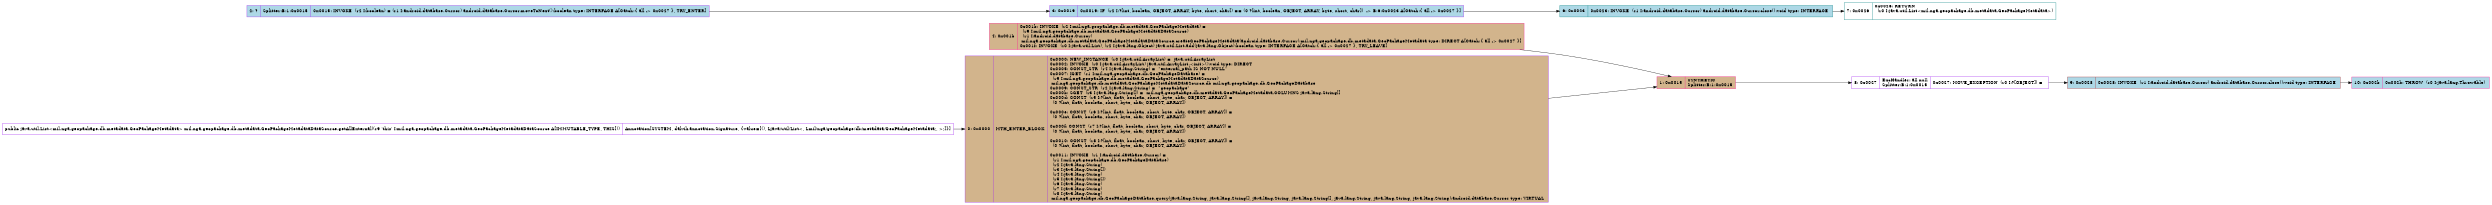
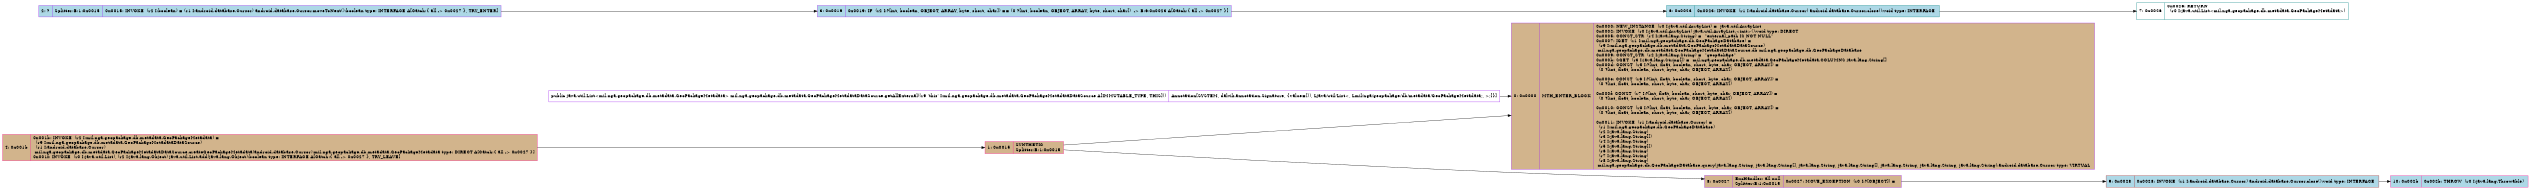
  digraph {
    rankdir=LR
    node [color=purple fillcolor=lightblue shape=record style=filled]
    n1 [fillcolor=tan label="{0\:\ 0x0000|MTH_ENTER_BLOCK\l|0x0000: NEW_INSTANCE  (r0 I:java.util.ArrayList) =  java.util.ArrayList \l0x0002: INVOKE  (r0 I:java.util.ArrayList) java.util.ArrayList.\<init\>():void type: DIRECT \l0x0005: CONST_STR  (r4 I:java.lang.String) =  \"external_path IS NOT NULL\" \l0x0007: IGET  (r1 I:mil.nga.geopackage.db.GeoPackageDatabase) = \l  (r9 I:mil.nga.geopackage.db.metadata.GeoPackageMetadataDataSource)\l mil.nga.geopackage.db.metadata.GeoPackageMetadataDataSource.db mil.nga.geopackage.db.GeoPackageDatabase \l0x0009: CONST_STR  (r2 I:java.lang.String) =  \"geopackage\" \l0x000b: SGET  (r3 I:java.lang.String[]) =  mil.nga.geopackage.db.metadata.GeoPackageMetadata.COLUMNS java.lang.String[] \l0x000d: CONST  (r5 I:?[int, float, boolean, short, byte, char, OBJECT, ARRAY]) = \l  (0 ?[int, float, boolean, short, byte, char, OBJECT, ARRAY])\l \l0x000e: CONST  (r6 I:?[int, float, boolean, short, byte, char, OBJECT, ARRAY]) = \l  (0 ?[int, float, boolean, short, byte, char, OBJECT, ARRAY])\l \l0x000f: CONST  (r7 I:?[int, float, boolean, short, byte, char, OBJECT, ARRAY]) = \l  (0 ?[int, float, boolean, short, byte, char, OBJECT, ARRAY])\l \l0x0010: CONST  (r8 I:?[int, float, boolean, short, byte, char, OBJECT, ARRAY]) = \l  (0 ?[int, float, boolean, short, byte, char, OBJECT, ARRAY])\l \l0x0011: INVOKE  (r1 I:android.database.Cursor) = \l  (r1 I:mil.nga.geopackage.db.GeoPackageDatabase)\l  (r2 I:java.lang.String)\l  (r3 I:java.lang.String[])\l  (r4 I:java.lang.String)\l  (r5 I:java.lang.String[])\l  (r6 I:java.lang.String)\l  (r7 I:java.lang.String)\l  (r8 I:java.lang.String)\l mil.nga.geopackage.db.GeoPackageDatabase.query(java.lang.String, java.lang.String[], java.lang.String, java.lang.String[], java.lang.String, java.lang.String, java.lang.String):android.database.Cursor type: VIRTUAL \l}"]
    n2 [color=deeppink fillcolor=tan label="{1\:\ 0x0015|SYNTHETIC\lSplitter:B:1:0x0015\l}"]
-   n3 [fillcolor=white label="{8\:\ 0x0027|ExcHandler: all null\lSplitter:B:1:0x0015\l|0x0027: MOVE_EXCEPTION  (r0 I:?[OBJECT]) =  \l}"]
+   n3 [fillcolor=tan label="{8\:\ 0x0027|ExcHandler: all null\lSplitter:B:1:0x0015\l|0x0027: MOVE_EXCEPTION  (r0 I:?[OBJECT]) =  \l}"]
    n4 [label="{2\:\ ?|Splitter:B:1:0x0015\l|0x0015: INVOKE  (r2 I:boolean) = (r1 I:android.database.Cursor) android.database.Cursor.moveToNext():boolean type: INTERFACE A[Catch:\{ all \-\> 0x0027 \}, TRY_ENTER]\l}"]
    n5 [label="{3\:\ 0x0019|0x0019: IF  (r2 I:?[int, boolean, OBJECT, ARRAY, byte, short, char]) == (0 ?[int, boolean, OBJECT, ARRAY, byte, short, char])  \-\> B:6:0x0023 A[Catch:\{ all \-\> 0x0027 \}]\l}"]
    n6 [color=brown label="{9\:\ 0x0028|0x0028: INVOKE  (r1 I:android.database.Cursor) android.database.Cursor.close():void type: INTERFACE \l}"]
    n7 [color=teal label="{6\:\ 0x0023|0x0023: INVOKE  (r1 I:android.database.Cursor) android.database.Cursor.close():void type: INTERFACE \l}"]
    n8 [color=deeppink fillcolor=tan label="{4\:\ 0x001b|0x001b: INVOKE  (r2 I:mil.nga.geopackage.db.metadata.GeoPackageMetadata) = \l  (r9 I:mil.nga.geopackage.db.metadata.GeoPackageMetadataDataSource)\l  (r1 I:android.database.Cursor)\l mil.nga.geopackage.db.metadata.GeoPackageMetadataDataSource.createGeoPackageMetadata(android.database.Cursor):mil.nga.geopackage.db.metadata.GeoPackageMetadata type: DIRECT A[Catch:\{ all \-\> 0x0027 \}]\l0x001f: INVOKE  (r0 I:java.util.List), (r2 I:java.lang.Object) java.util.List.add(java.lang.Object):boolean type: INTERFACE A[Catch:\{ all \-\> 0x0027 \}, TRY_LEAVE]\l}"]
    n9 [color=teal fillcolor=white label="{7\:\ 0x0026|0x0026: RETURN  \l  (r0 I:java.util.List\<mil.nga.geopackage.db.metadata.GeoPackageMetadata\>)\l \l}"]
    n10 [color=deeppink label="{10\:\ 0x002b|0x002b: THROW  (r0 I:java.lang.Throwable) \l}"]
    n11 [fillcolor=white label="{public java.util.List\<mil.nga.geopackage.db.metadata.GeoPackageMetadata\> mil.nga.geopackage.db.metadata.GeoPackageMetadataDataSource.getAllExternal((r9 'this' I:mil.nga.geopackage.db.metadata.GeoPackageMetadataDataSource A[IMMUTABLE_TYPE, THIS]))  | Annotation[SYSTEM, dalvik.annotation.Signature, \{value=[(), Ljava\/util\/List\<, Lmil\/nga\/geopackage\/db\/metadata\/GeoPackageMetadata;, \>;]\}]\l}"]
-   n1 -> n2
+   n2 -> n1
    n2 -> n3
    n3 -> n6
    n4 -> n5
    n5 -> n7
    n6 -> n10
    n7 -> n9
    n8 -> n2
    n11 -> n1
  }
